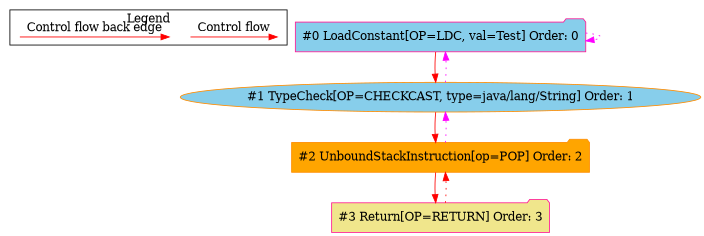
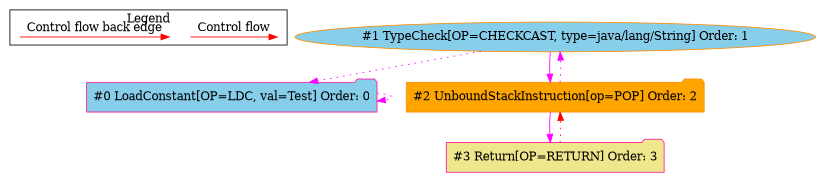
  digraph {
    ordering=in
    node [shape=point style=invis]
    edge [color=red style=solid]
    c0
    c1
    c2
    c3
    n5 [color=deeppink fillcolor=skyblue label="#0 LoadConstant[OP=LDC, val=Test] Order: 0" shape=folder style=filled]
    n6 [color=darkorange fillcolor=skyblue label="#1 TypeCheck[OP=CHECKCAST, type=java/lang/String] Order: 1" shape=ellipse style=filled]
    n7 [color=darkorange fillcolor=orange label="#2 UnboundStackInstruction[op=POP] Order: 2" shape=folder style=filled]
    n8 [color=deeppink fillcolor=khaki label="#3 Return[OP=RETURN] Order: 3" shape=folder style=filled]
    subgraph cluster_1 {
      label=Legend
      subgraph sub_2 {
        label=Legend
        rank=same
        c0
        c1
        c2
        c3
      }
    }
    c0 -> c1 [label="Control flow"]
    c2 -> c3 [label="Control flow back edge"]
    n5 -> n5 [color=fuchsia style=dotted]
-   n5 -> n6
    n6 -> n5 [color=fuchsia style=dotted]
-   n6 -> n7
+   n6 -> n7 [color=fuchsia]
    n7 -> n6 [color=fuchsia style=dotted]
-   n7 -> n8
+   n7 -> n8 [color=fuchsia]
    n8 -> n7 [style=dotted]
  }
